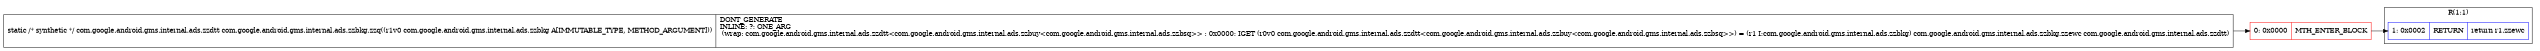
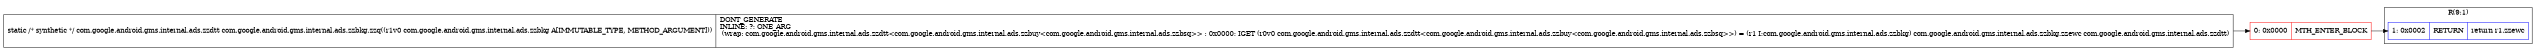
  digraph {
    rankdir=LR
    node [shape=record]
    n1 [color=blue label="{1\:\ 0x0002|RETURN\l|return r1.zzewc\l}"]
    n2 [color=red label="{0\:\ 0x0000|MTH_ENTER_BLOCK\l}"]
    n3 [label="{static \/* synthetic *\/ com.google.android.gms.internal.ads.zzdtt com.google.android.gms.internal.ads.zzbkg.zzq((r1v0 com.google.android.gms.internal.ads.zzbkg A[IMMUTABLE_TYPE, METHOD_ARGUMENT]))  | DONT_GENERATE\lINLINE: ?: ONE_ARG  \l  (wrap: com.google.android.gms.internal.ads.zzdtt\<com.google.android.gms.internal.ads.zzbuy\<com.google.android.gms.internal.ads.zzbsq\>\> : 0x0000: IGET  (r0v0 com.google.android.gms.internal.ads.zzdtt\<com.google.android.gms.internal.ads.zzbuy\<com.google.android.gms.internal.ads.zzbsq\>\>) = (r1 I:com.google.android.gms.internal.ads.zzbkg) com.google.android.gms.internal.ads.zzbkg.zzewc com.google.android.gms.internal.ads.zzdtt)\l\l}"]
    subgraph cluster_1 {
-     label="R(1:1)"
+     label="R(9:1)"
      n1
    }
    n2 -> n1
    n3 -> n2
  }
